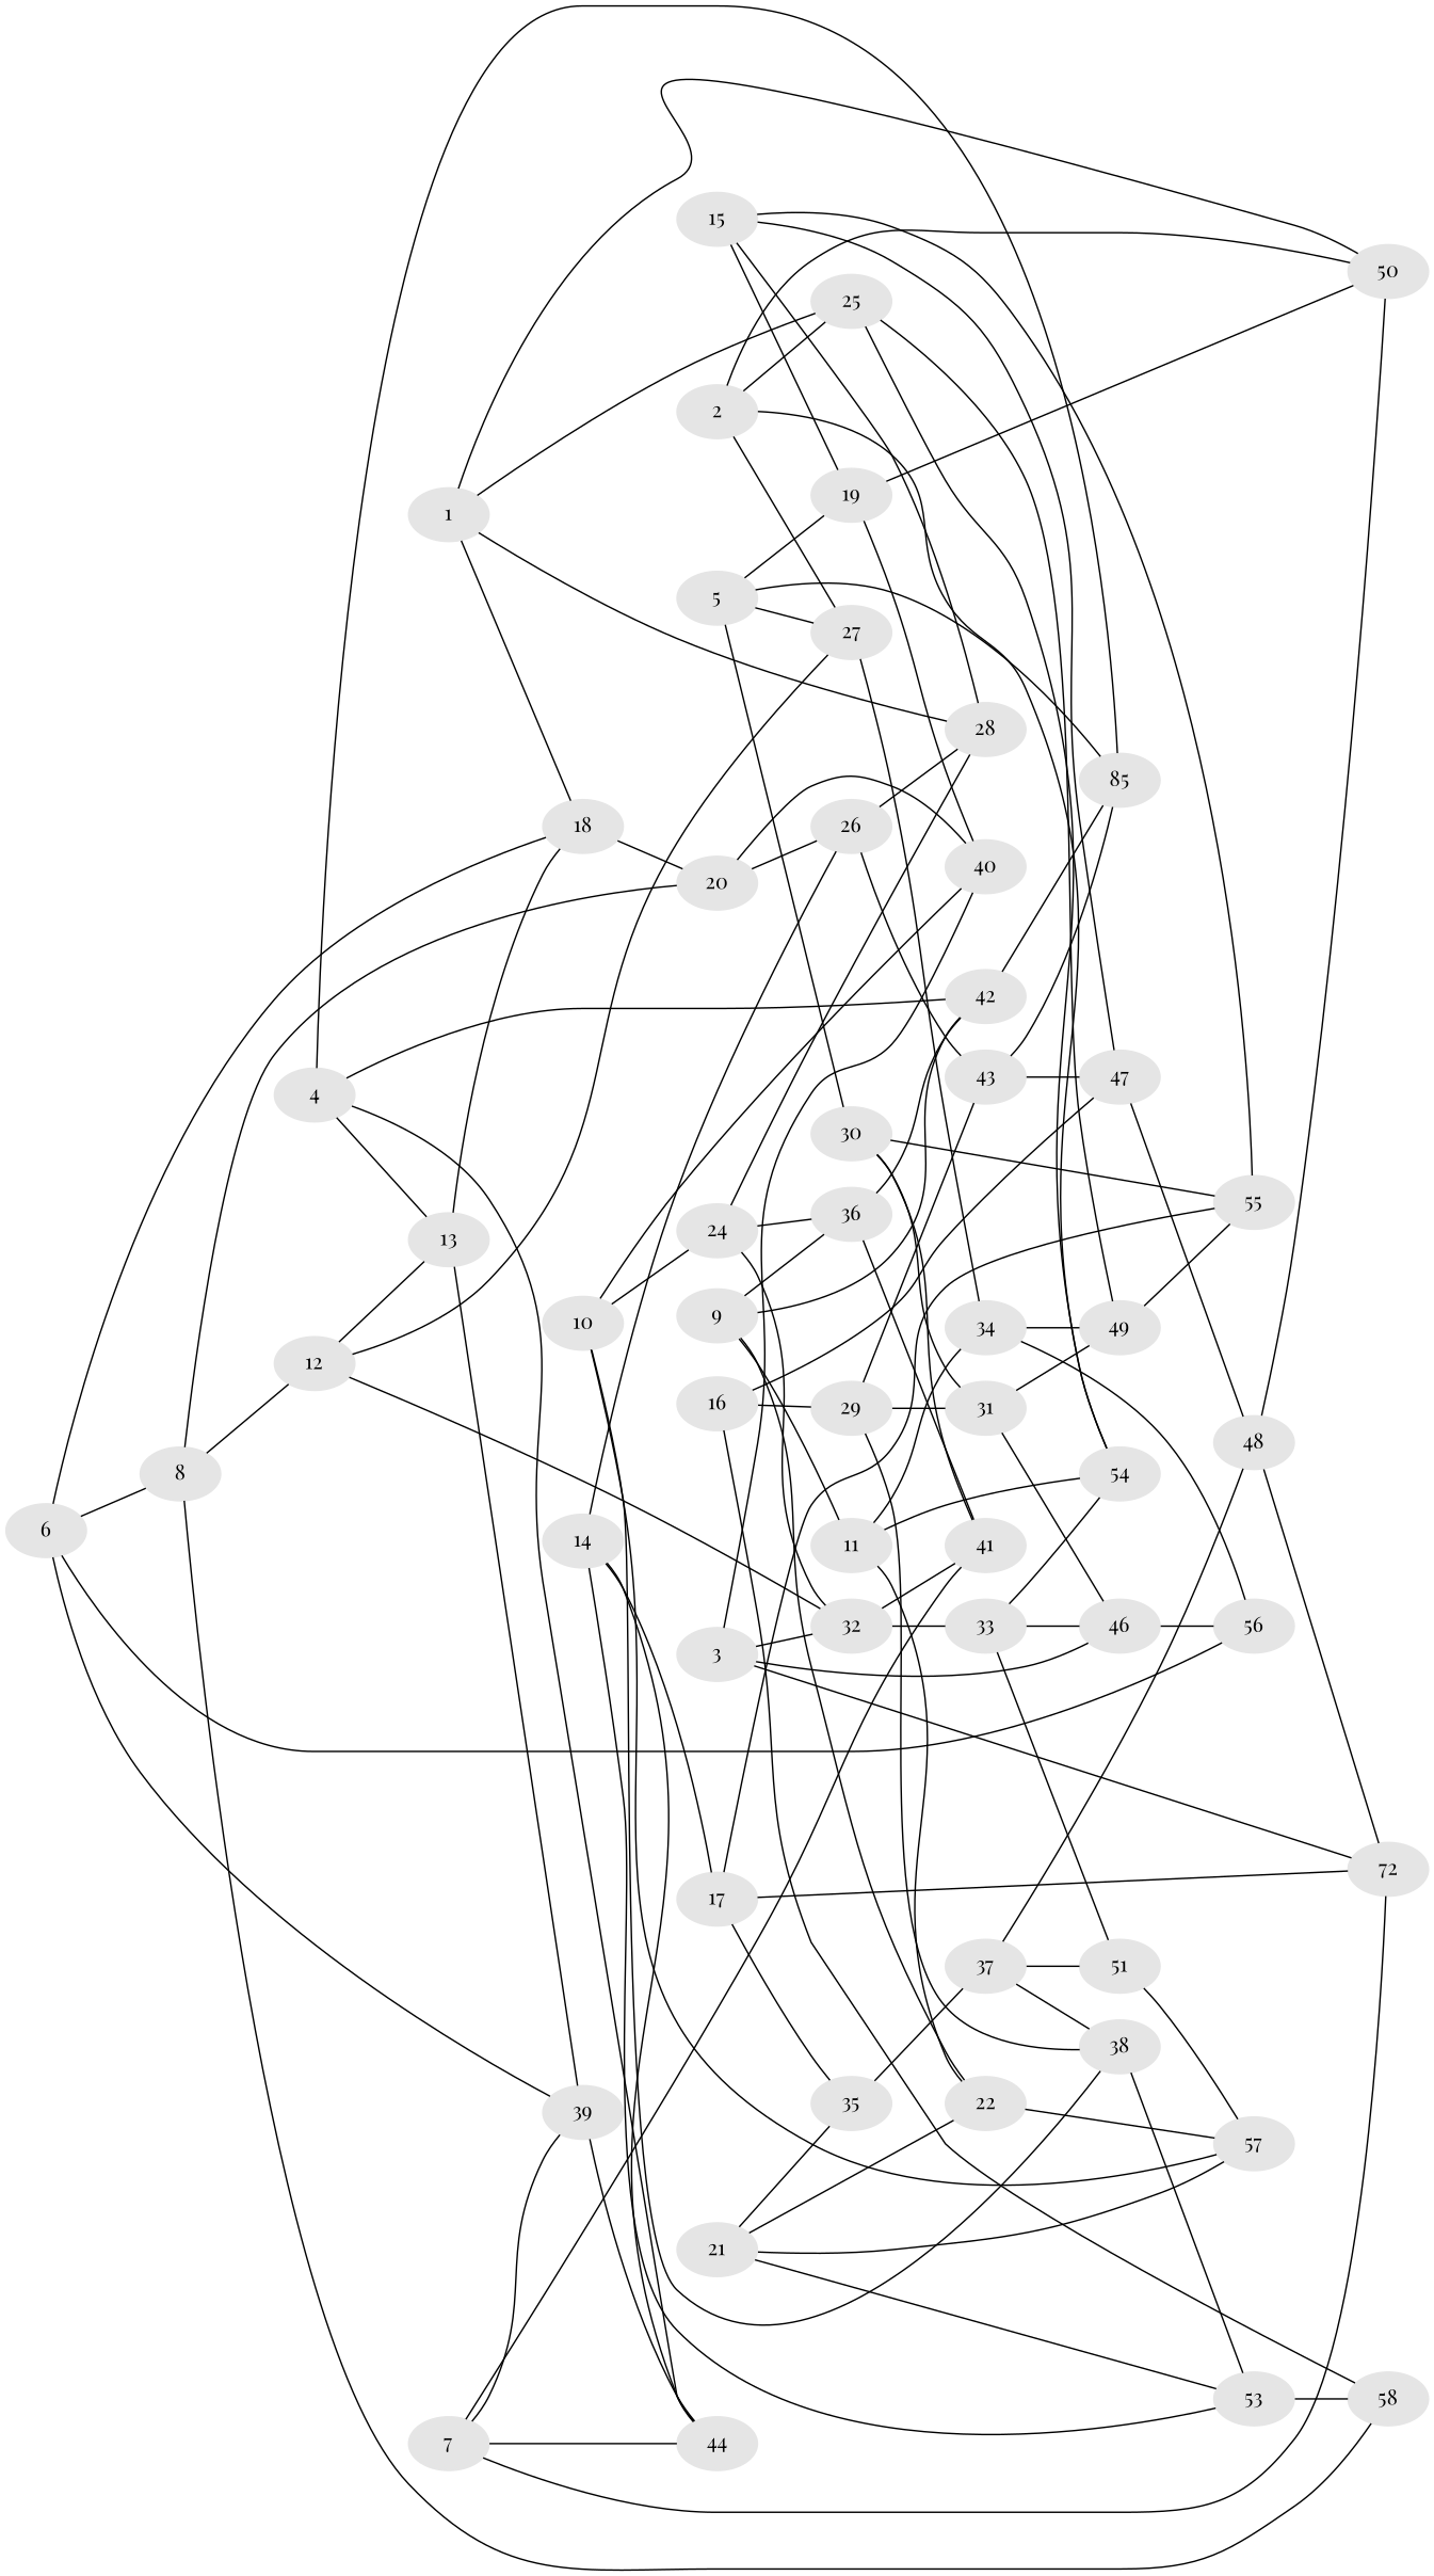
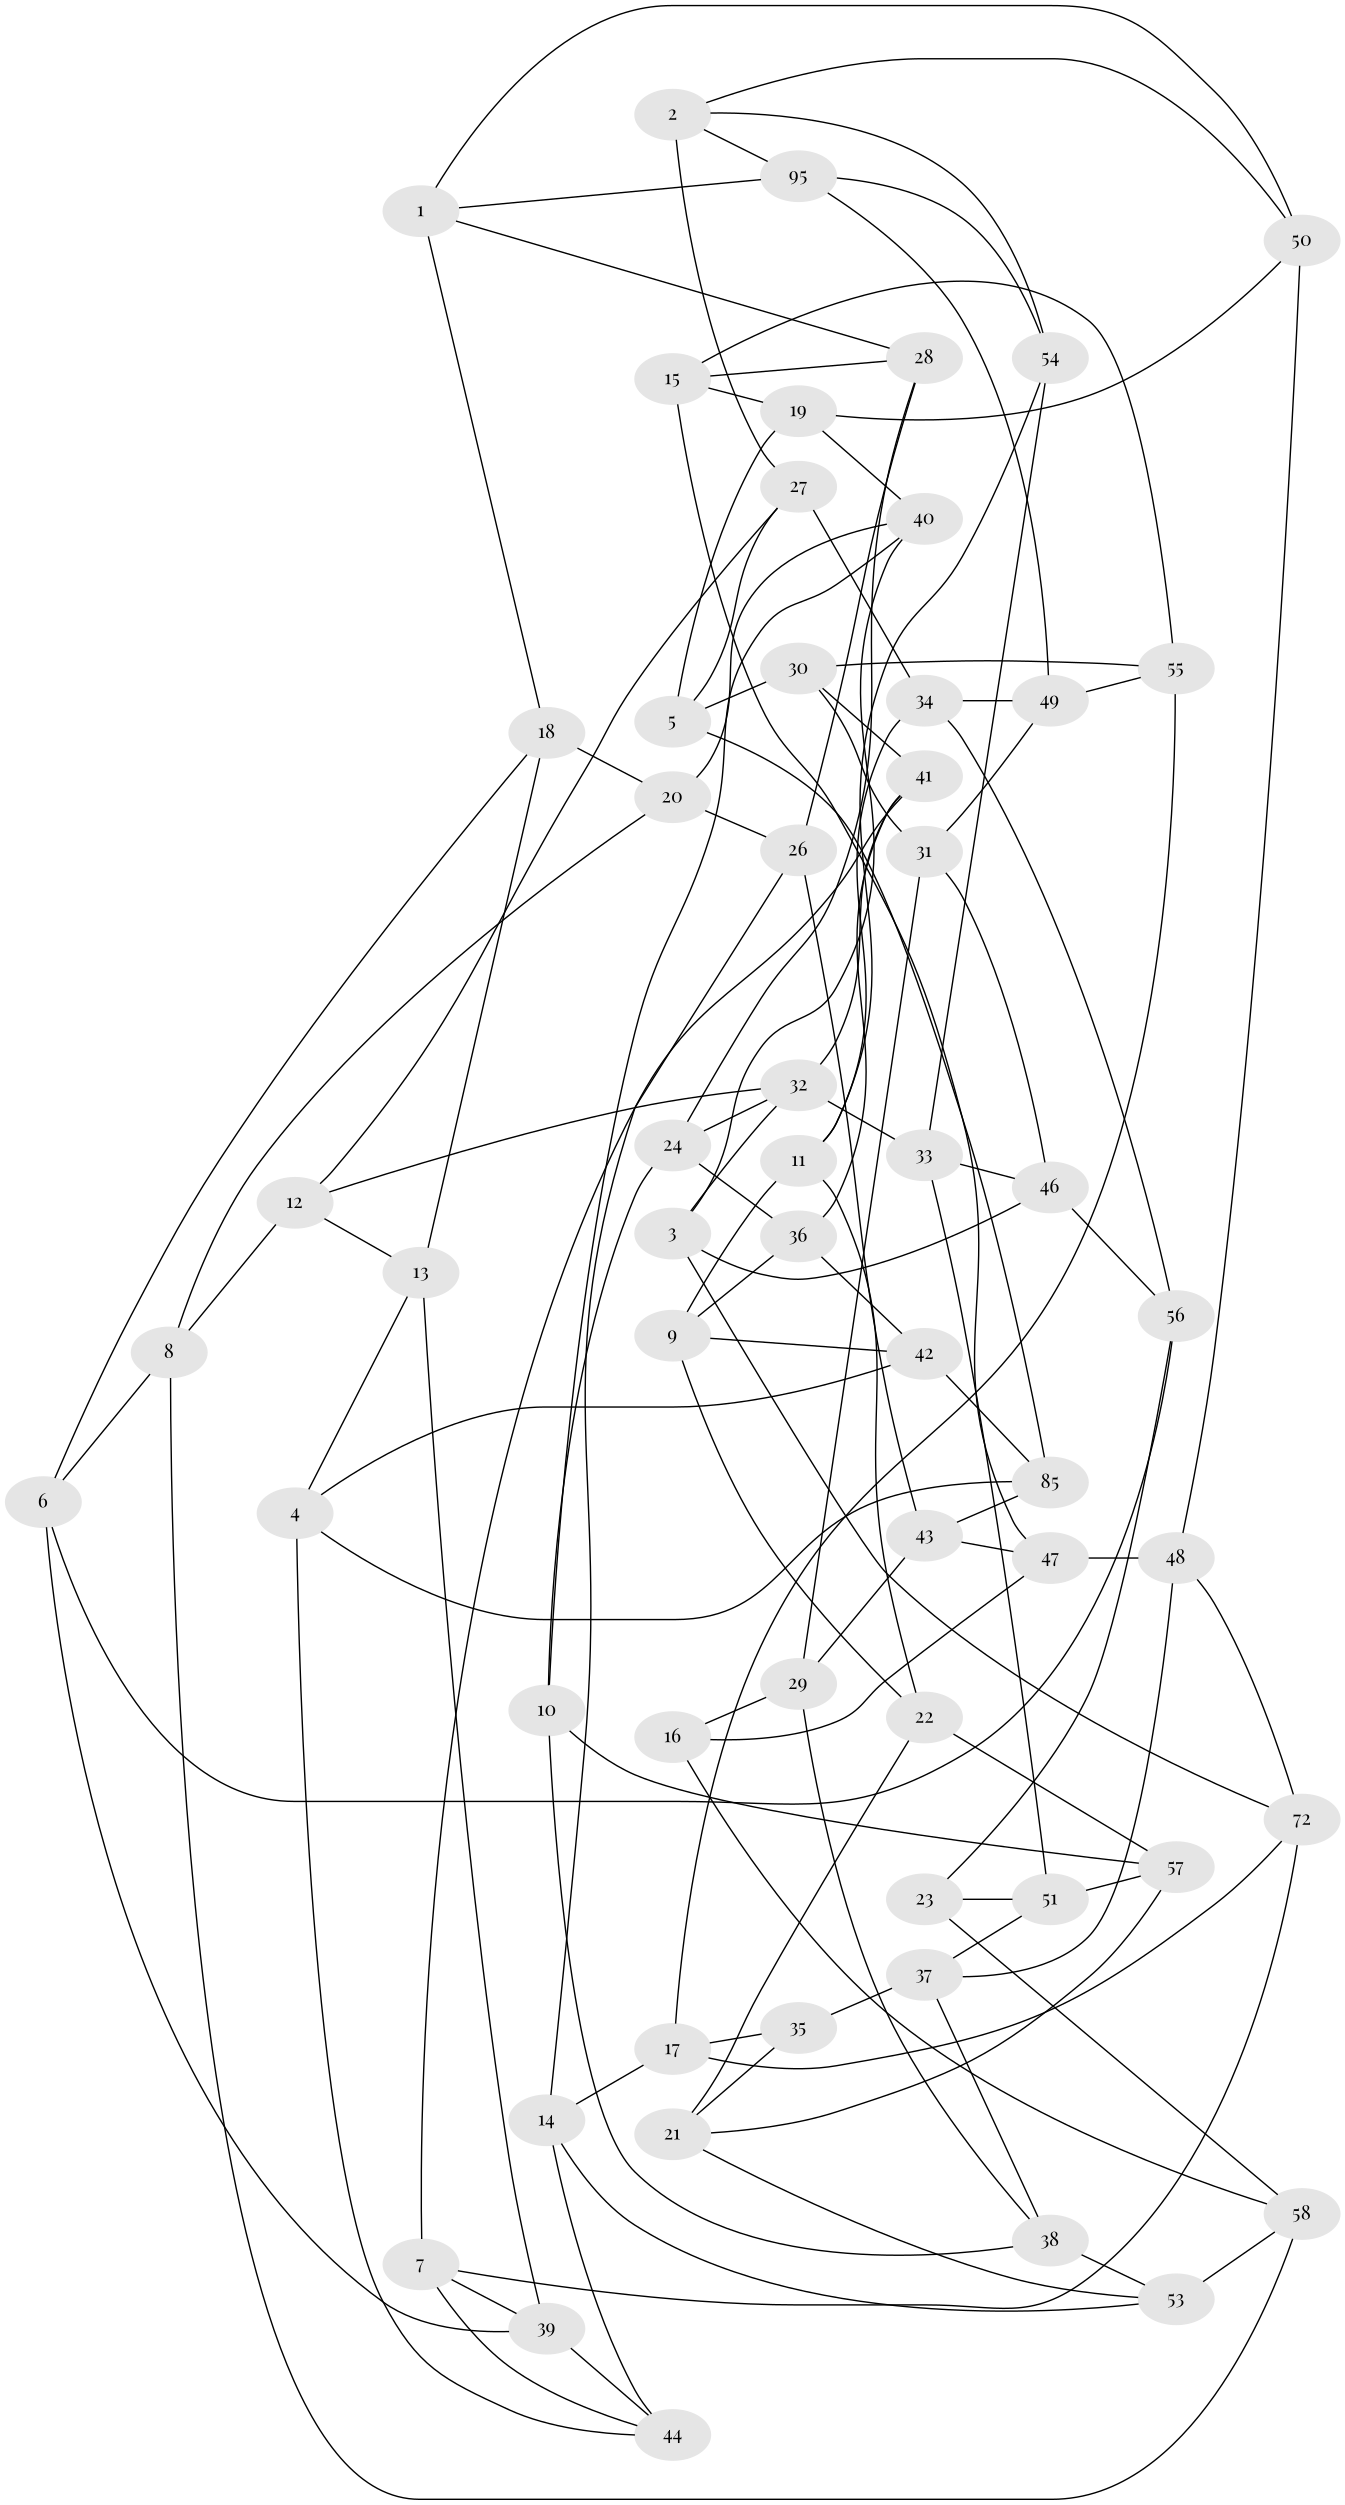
  graph {
    fontname="Playfair Display"
    rankdir=LR
    node [color=gray90 fontname="Playfair Display" style=filled]
    edge [fontname="Playfair Display"]
    1
    18
-   25
+   25 [label=95]
    28
    50
    20
    54
    49
    2
    27
    34
    3
    32
    40
    46
    n16 [label=72]
    41
    33
    56
    4
    13
    42
    44
    n24 [label=85]
    39
    5
    19
    30
    55
    31
    6
    8
    12
    58
    7
    26
    9
    11
    22
    36
    57
    10
    24
    38
    53
+   23
    51
    14
    17
    35
    43
    15
    47
    48
    16
    29
    37
    21
    1 -- 18
    1 -- 25
    1 -- 28
    1 -- 50
    18 -- 20
    25 -- 54
    25 -- 49
    20 -- 40
    20 -- 26
    49 -- 55
    2 -- 25
    2 -- 50
    2 -- 54
    2 -- 27
    27 -- 34
    34 -- 49
    34 -- 56
    3 -- 32
    3 -- 40
    3 -- 46
    3 -- n16
    32 -- 41
    32 -- 33
    46 -- 56
    33 -- 54
    33 -- 46
    33 -- 51
    4 -- 13
    4 -- 42
    4 -- 44
    4 -- n24
    13 -- 18
    13 -- 39
    42 -- n24
    39 -- 44
    5 -- 27
    5 -- n24
    5 -- 19
    5 -- 30
    19 -- 50
    19 -- 40
    30 -- 41
    30 -- 55
    30 -- 31
    31 -- 49
    31 -- 46
    6 -- 18
    6 -- 56
    6 -- 39
    6 -- 8
    8 -- 20
    8 -- 12
    8 -- 58
    12 -- 27
    12 -- 32
    12 -- 13
    7 -- n16
    7 -- 41
    7 -- 44
    7 -- 39
    26 -- 28
    26 -- 43
    9 -- 42
    9 -- 11
    9 -- 22
    9 -- 36
    11 -- 54
    11 -- 34
    11 -- 22
    22 -- 57
    36 -- 41
    36 -- 42
    10 -- 40
    10 -- 57
    10 -- 24
    10 -- 38
    24 -- 28
    24 -- 32
    24 -- 36
    38 -- 53
    53 -- 58
+   23 -- 56
+   23 -- 58
+   23 -- 51
    51 -- 57
    14 -- 44
    14 -- 26
    14 -- 53
    14 -- 17
    17 -- n16
    17 -- 55
    17 -- 35
    35 -- 37
    43 -- n24
    43 -- 47
    15 -- 28
    15 -- 19
    15 -- 55
    15 -- 47
    47 -- 48
    48 -- 50
    48 -- n16
    16 -- 58
    16 -- 47
    16 -- 29
    29 -- 31
    29 -- 38
    29 -- 43
    37 -- 38
    37 -- 51
    37 -- 48
    21 -- 22
    21 -- 57
    21 -- 53
    21 -- 35
  }
